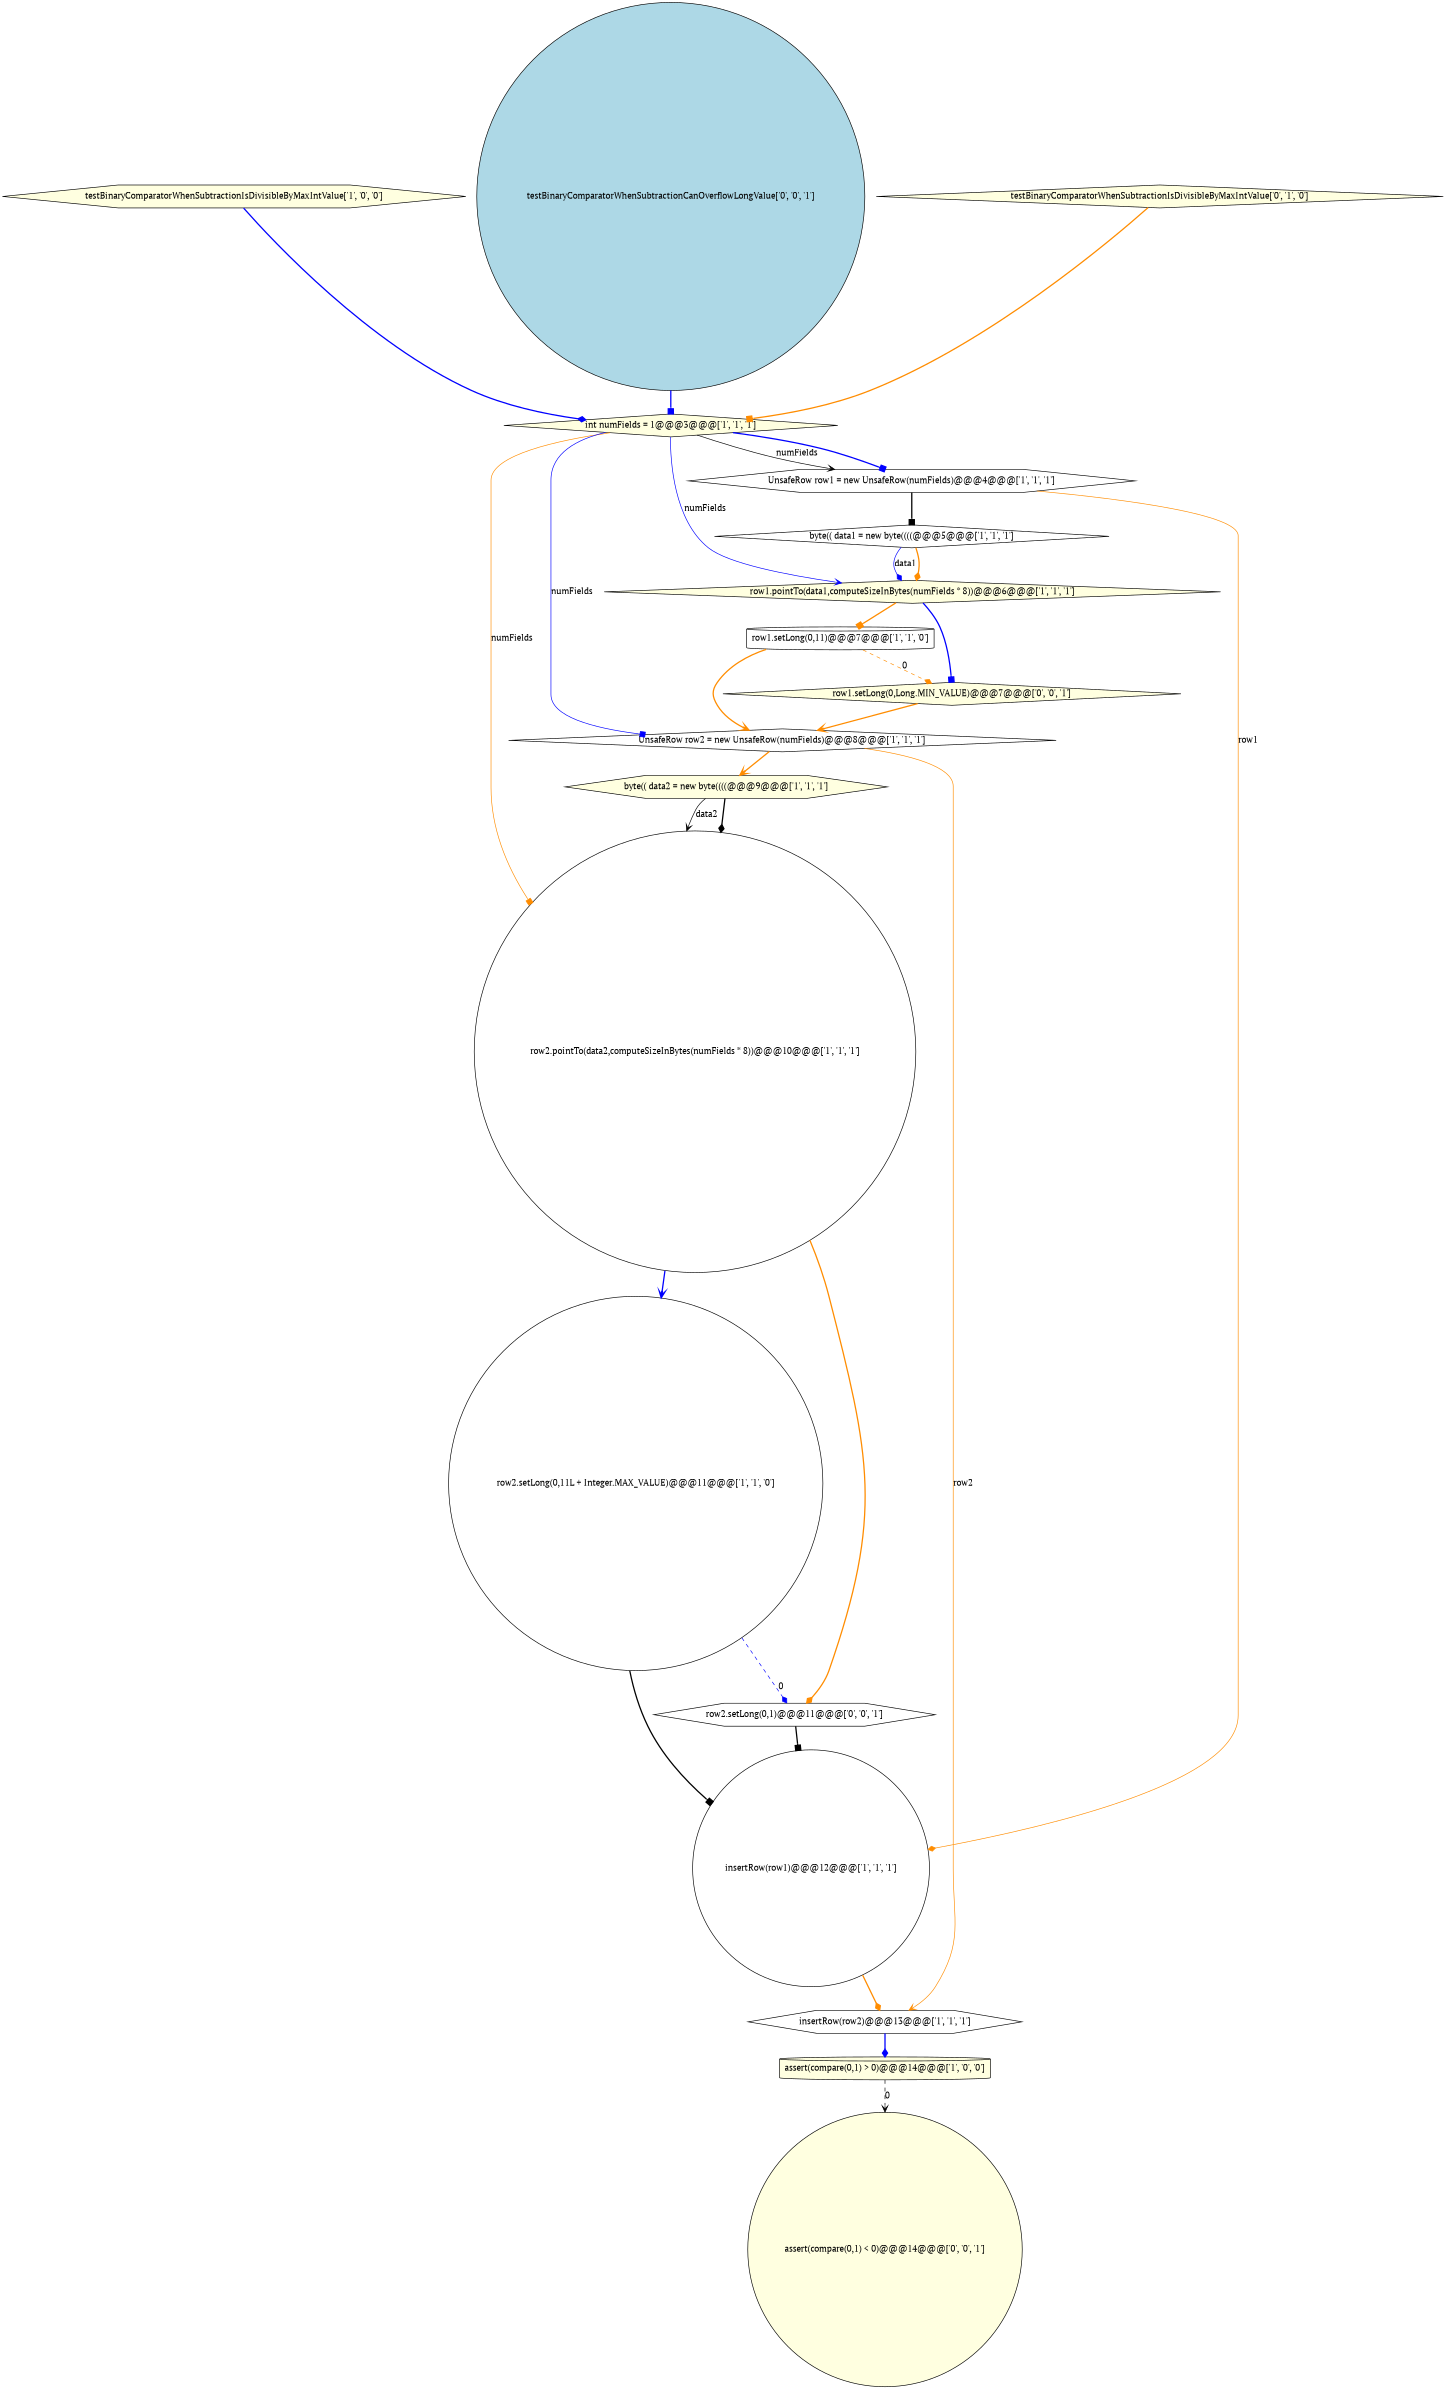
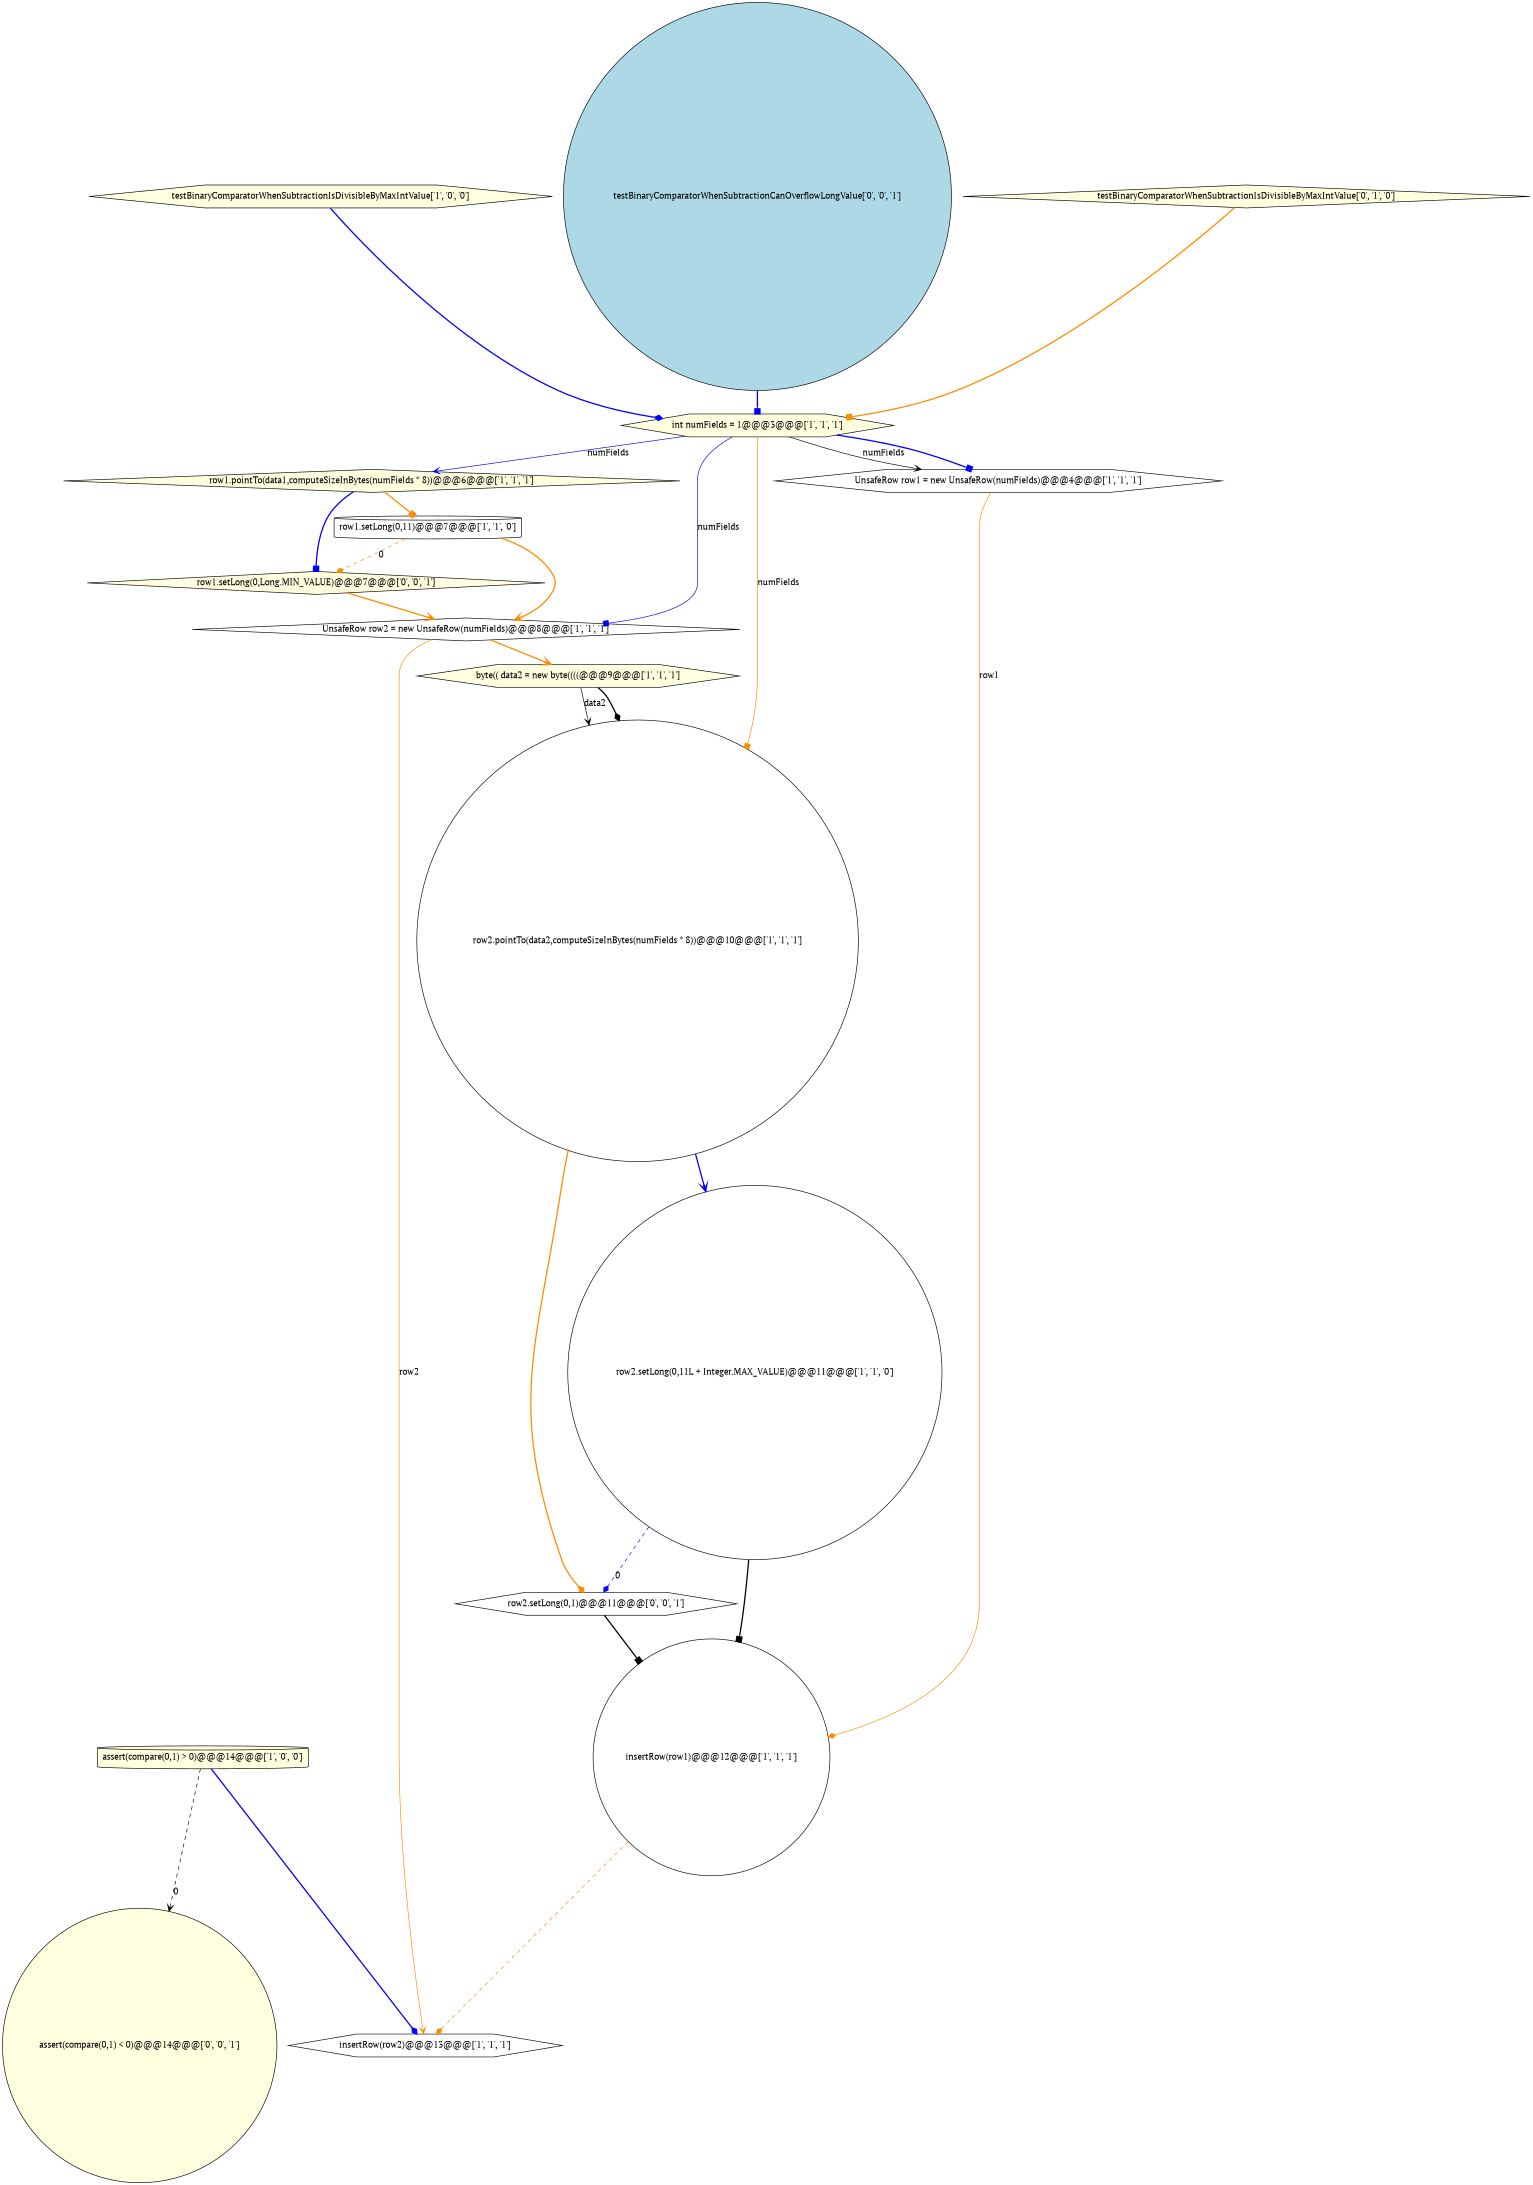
  digraph {
    fontname="PT Serif"
    node [fillcolor=white fontname="PT Serif" shape=diamond style=filled]
    edge [arrowhead=diamond color=darkorange fontname="PT Serif" style=bold]
    n1 [label="row2.pointTo(data2,computeSizeInBytes(numFields * 8))@@@10@@@['1', '1', '1']" shape=circle]
    n2 [label="row2.setLong(0,11L + Integer.MAX_VALUE)@@@11@@@['1', '1', '0']" shape=circle]
    n3 [label="row2.setLong(0,1)@@@11@@@['0', '0', '1']" shape=hexagon]
    n4 [label="insertRow(row1)@@@12@@@['1', '1', '1']" shape=circle]
    n5 [fillcolor=lightyellow label="assert(compare(0,1) > 0)@@@14@@@['1', '0', '0']" shape=cylinder]
    n6 [fillcolor=lightyellow label="assert(compare(0,1) < 0)@@@14@@@['0', '0', '1']" shape=circle]
    n7 [label="insertRow(row2)@@@13@@@['1', '1', '1']" shape=hexagon]
    n8 [fillcolor=lightyellow label="testBinaryComparatorWhenSubtractionIsDivisibleByMaxIntValue['1', '0', '0']" shape=hexagon]
-   n9 [fillcolor=lightyellow label="int numFields = 1@@@3@@@['1', '1', '1']"]
+   n9 [fillcolor=lightyellow label="int numFields = 1@@@3@@@['1', '1', '1']" shape=hexagon]
    n10 [fillcolor=lightyellow label="row1.pointTo(data1,computeSizeInBytes(numFields * 8))@@@6@@@['1', '1', '1']"]
    n11 [label="UnsafeRow row2 = new UnsafeRow(numFields)@@@8@@@['1', '1', '1']"]
    n12 [label="UnsafeRow row1 = new UnsafeRow(numFields)@@@4@@@['1', '1', '1']" shape=hexagon]
    n13 [fillcolor=lightyellow label="byte(( data2 = new byte((((@@@9@@@['1', '1', '1']" shape=hexagon]
    n14 [fillcolor=lightyellow label="row1.setLong(0,Long.MIN_VALUE)@@@7@@@['0', '0', '1']"]
    n15 [label="row1.setLong(0,11)@@@7@@@['1', '1', '0']" shape=cylinder]
    n16 [fillcolor=lightblue label="testBinaryComparatorWhenSubtractionCanOverflowLongValue['0', '0', '1']" shape=circle]
-   n17 [label="byte(( data1 = new byte((((@@@5@@@['1', '1', '1']"]
    n18 [fillcolor=lightyellow label="testBinaryComparatorWhenSubtractionIsDivisibleByMaxIntValue['0', '1', '0']"]
    n1 -> n2 [arrowhead=vee color=blue]
    n1 -> n3
    n2 -> n3 [color=blue label=0 style=dashed]
    n2 -> n4 [arrowhead=box color=black]
    n3 -> n4 [arrowhead=box color=black]
-   n4 -> n7
+   n4 -> n7 [style=dashed]
    n5 -> n6 [arrowhead=vee color=black label=0 style=dashed]
-   n7 -> n5 [color=blue]
+   n5 -> n7 [color=blue]
    n8 -> n9 [color=blue]
    n9 -> n1 [arrowhead=box label=numFields style=solid]
    n9 -> n10 [arrowhead=vee color=blue label=numFields style=solid]
    n9 -> n11 [arrowhead=box color=blue label=numFields style=solid]
    n9 -> n12 [arrowhead=box color=blue]
    n9 -> n12 [arrowhead=vee color=black label=numFields style=solid]
    n10 -> n14 [arrowhead=box color=blue]
    n10 -> n15 [arrowhead=box]
    n11 -> n7 [arrowhead=vee label=row2 style=solid]
    n11 -> n13 [arrowhead=vee]
    n12 -> n4 [label=row1 style=solid]
-   n12 -> n17 [arrowhead=box color=black]
    n13 -> n1 [arrowhead=vee color=black label=data2 style=solid]
    n13 -> n1 [color=black]
    n14 -> n11 [arrowhead=vee]
    n15 -> n11 [arrowhead=vee]
    n15 -> n14 [label=0 style=dashed]
    n16 -> n9 [arrowhead=box color=blue]
-   n17 -> n10
-   n17 -> n10 [color=blue label=data1 style=solid]
    n18 -> n9 [arrowhead=box]
  }
